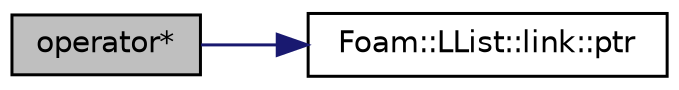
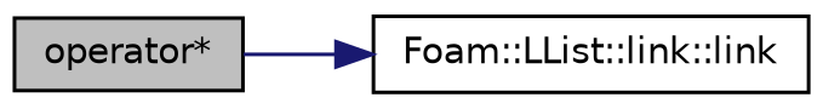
  digraph {
    rankdir=LR
    node [color=black fontname=Helvetica fontsize=10 shape=record]
    n1 [fillcolor=grey75 fontcolor=black height=0.2 label="operator*" style=filled width=0.4]
-   n2 [height=0.2 label="Foam::LList::link::ptr" width=0.4]
+   n2 [height=0.2 label="Foam::LList::link::link" width=0.4]
    n1 -> n2 [color=midnightblue fontname=Helvetica fontsize=10 labelfontname=Helvetica labelfontsize=10 style=solid]
  }
